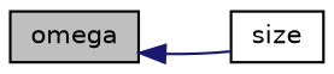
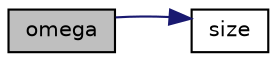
  digraph {
    rankdir=LR
    node [color=black fontname=Helvetica fontsize=10 shape=record]
    n1 [fillcolor=grey75 fontcolor=black height=0.2 label=omega style=filled width=0.4]
    n2 [height=0.2 label=size width=0.4]
-   n1 -> n2 [color=midnightblue dir=back fontname=Helvetica fontsize=10 labelfontname=Helvetica labelfontsize=10 style=solid]
+   n2 -> n1 [color=midnightblue dir=back fontname=Helvetica fontsize=10 labelfontname=Helvetica labelfontsize=10 style=solid]
  }
